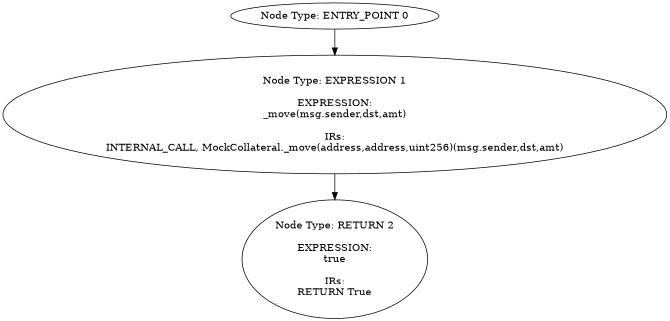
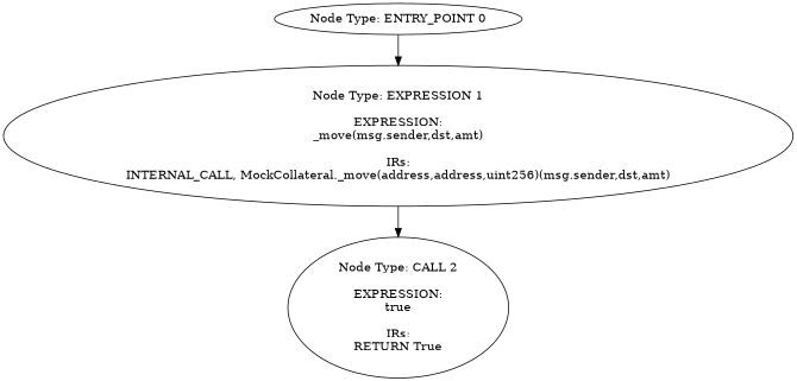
  digraph {
    n1 [label="Node Type: ENTRY_POINT 0\n"]
    n2 [label="Node Type: EXPRESSION 1\n\nEXPRESSION:\n_move(msg.sender,dst,amt)\n\nIRs:\nINTERNAL_CALL, MockCollateral._move(address,address,uint256)(msg.sender,dst,amt)"]
-   n3 [label="Node Type: RETURN 2\n\nEXPRESSION:\ntrue\n\nIRs:\nRETURN True"]
+   n3 [label="Node Type: CALL 2\n\nEXPRESSION:\ntrue\n\nIRs:\nRETURN True"]
    n1 -> n2
    n2 -> n3
  }
